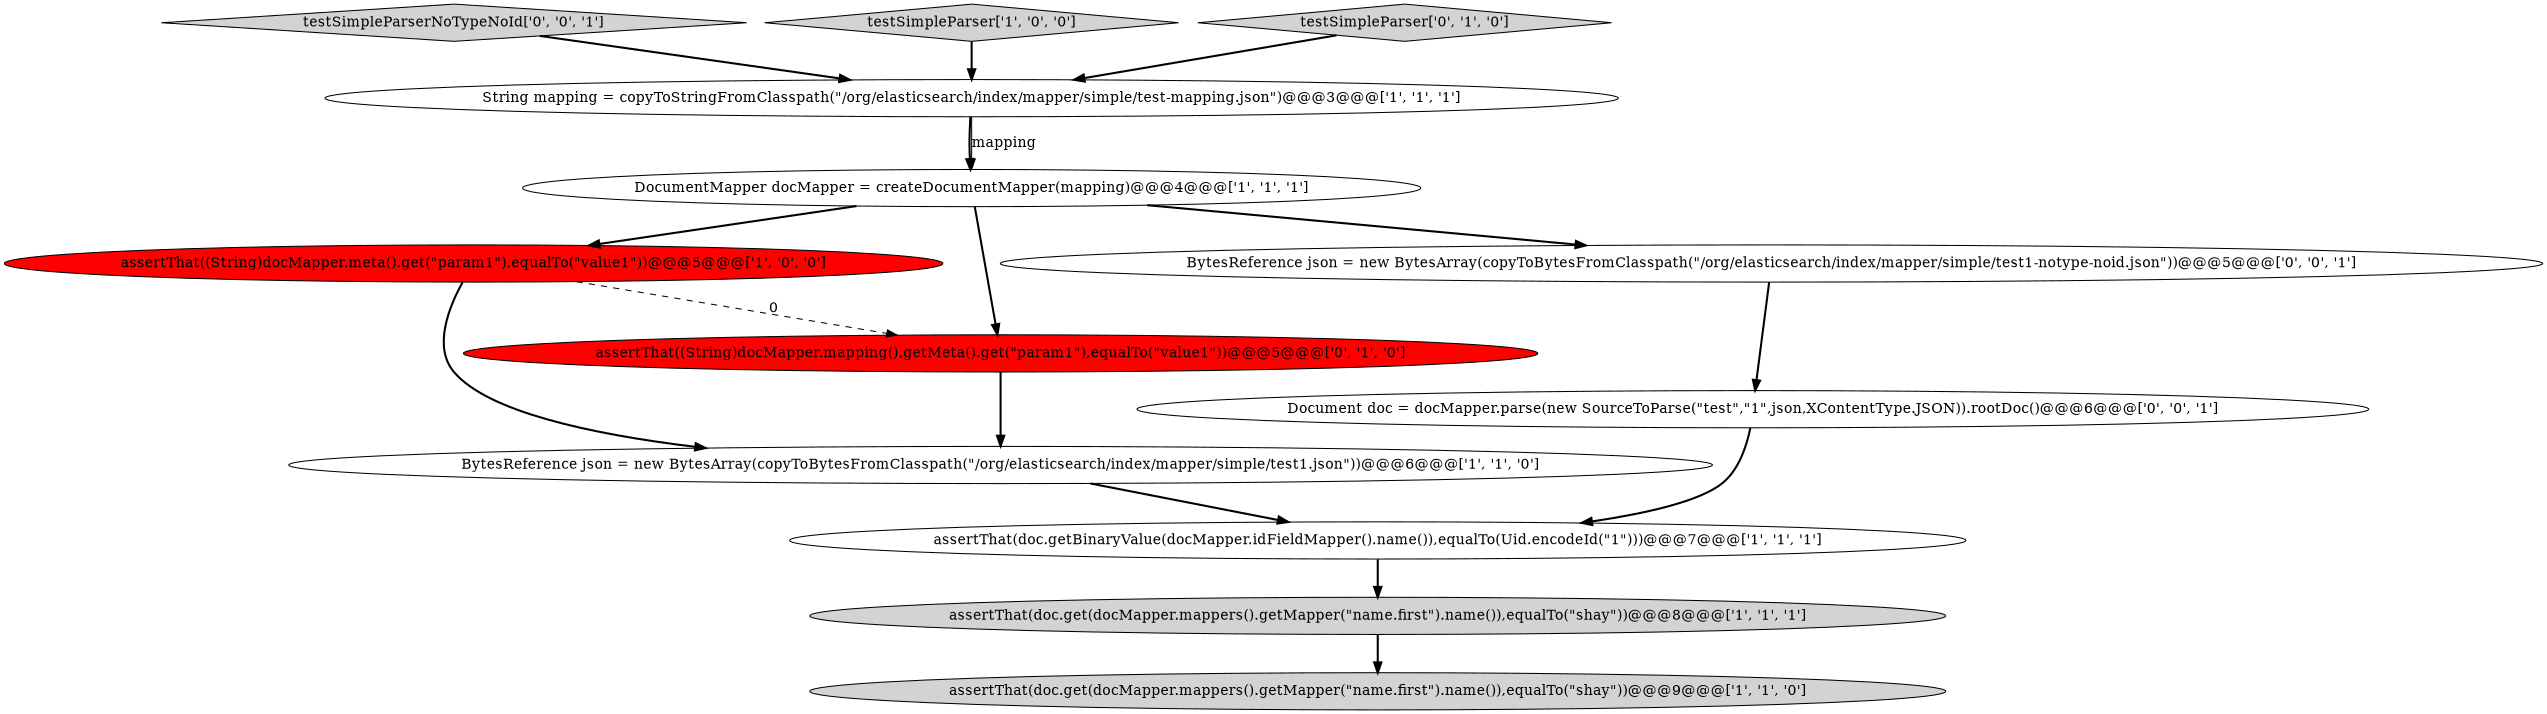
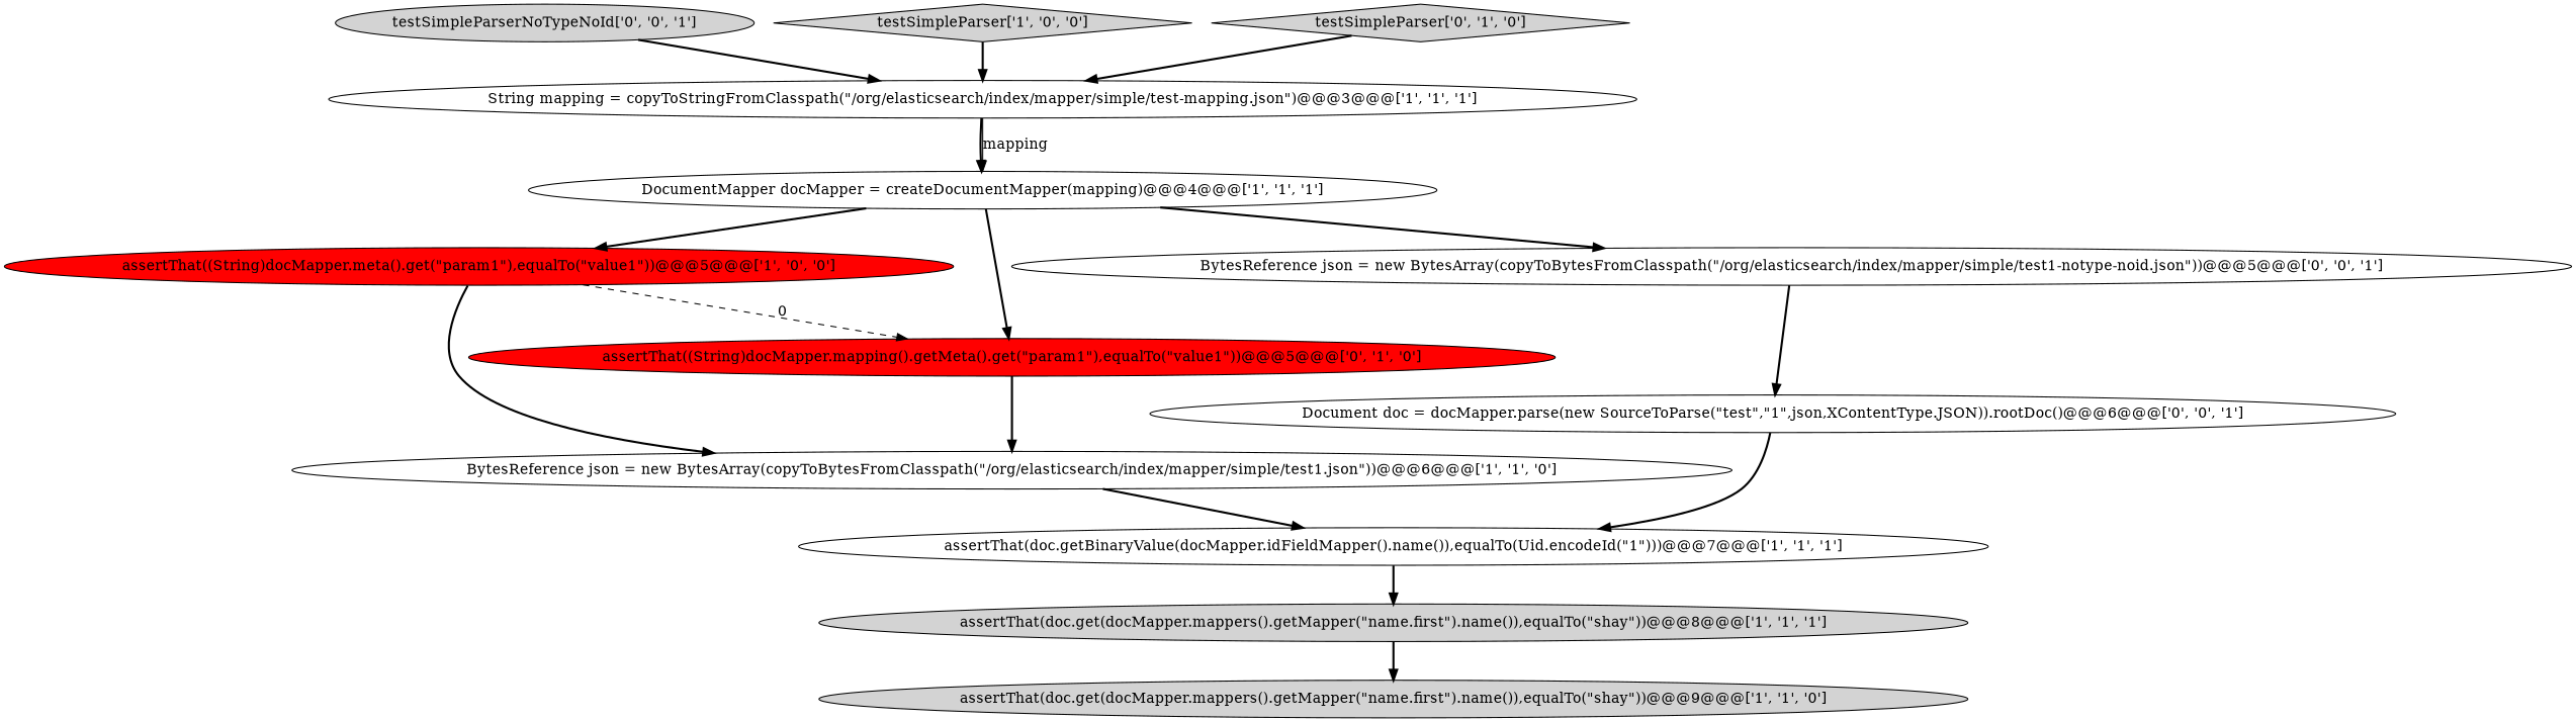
  digraph {
    node [fillcolor=white shape=ellipse style=filled]
    edge [style=bold]
    n1 [label="assertThat(doc.getBinaryValue(docMapper.idFieldMapper().name()),equalTo(Uid.encodeId(\"1\")))@@@7@@@['1', '1', '1']"]
    n2 [fillcolor=lightgray label="assertThat(doc.get(docMapper.mappers().getMapper(\"name.first\").name()),equalTo(\"shay\"))@@@8@@@['1', '1', '1']"]
    n3 [fillcolor=red label="assertThat((String)docMapper.meta().get(\"param1\"),equalTo(\"value1\"))@@@5@@@['1', '0', '0']"]
    n4 [label="BytesReference json = new BytesArray(copyToBytesFromClasspath(\"/org/elasticsearch/index/mapper/simple/test1.json\"))@@@6@@@['1', '1', '0']"]
    n5 [fillcolor=red label="assertThat((String)docMapper.mapping().getMeta().get(\"param1\"),equalTo(\"value1\"))@@@5@@@['0', '1', '0']"]
    n6 [label="Document doc = docMapper.parse(new SourceToParse(\"test\",\"1\",json,XContentType.JSON)).rootDoc()@@@6@@@['0', '0', '1']"]
    n7 [label="BytesReference json = new BytesArray(copyToBytesFromClasspath(\"/org/elasticsearch/index/mapper/simple/test1-notype-noid.json\"))@@@5@@@['0', '0', '1']"]
    n8 [label="DocumentMapper docMapper = createDocumentMapper(mapping)@@@4@@@['1', '1', '1']"]
    n9 [fillcolor=lightgray label="assertThat(doc.get(docMapper.mappers().getMapper(\"name.first\").name()),equalTo(\"shay\"))@@@9@@@['1', '1', '0']"]
-   n10 [fillcolor=lightgray label="testSimpleParserNoTypeNoId['0', '0', '1']" shape=diamond]
+   n10 [fillcolor=lightgray label="testSimpleParserNoTypeNoId['0', '0', '1']"]
    n11 [label="String mapping = copyToStringFromClasspath(\"/org/elasticsearch/index/mapper/simple/test-mapping.json\")@@@3@@@['1', '1', '1']"]
    n12 [fillcolor=lightgray label="testSimpleParser['1', '0', '0']" shape=diamond]
    n13 [fillcolor=lightgray label="testSimpleParser['0', '1', '0']" shape=diamond]
    n1 -> n2
    n2 -> n9
    n3 -> n4
    n3 -> n5 [label=0 style=dashed]
    n4 -> n1
    n5 -> n4
    n6 -> n1
    n7 -> n6
    n8 -> n3
    n8 -> n5
    n8 -> n7
    n10 -> n11
    n11 -> n8
    n11 -> n8 [label=mapping style=solid]
    n12 -> n11
    n13 -> n11
  }
